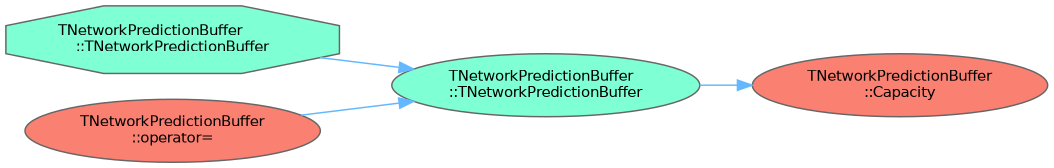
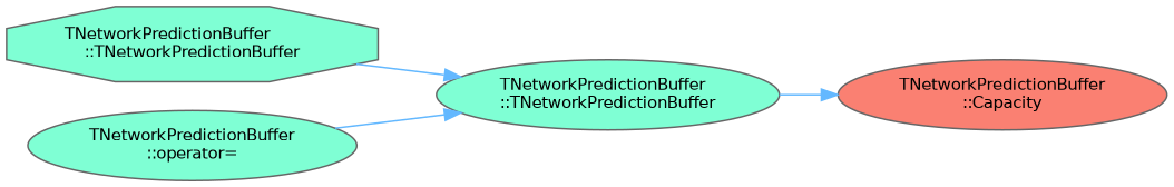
  digraph {
    rankdir=RL
    node [color=grey40 fillcolor=salmon fontname=Helvetica fontsize=10 shape=ellipse style=filled]
    edge [color=steelblue1 dir=back fontname=Helvetica fontsize=10 labelfontname=Helvetica labelfontsize=10 style=solid]
    n1 [color=gray40 fontcolor=black height=0.2 label="TNetworkPredictionBuffer\l::Capacity" width=0.4]
    n2 [fillcolor=aquamarine height=0.2 label="TNetworkPredictionBuffer\l::TNetworkPredictionBuffer" width=0.4]
    n3 [fillcolor=aquamarine height=0.2 label="TNetworkPredictionBuffer\l::TNetworkPredictionBuffer" shape=octagon width=0.4]
-   n4 [height=0.2 label="TNetworkPredictionBuffer\l::operator=" width=0.4]
+   n4 [fillcolor=aquamarine height=0.2 label="TNetworkPredictionBuffer\l::operator=" width=0.4]
    n1 -> n2
    n2 -> n3
    n2 -> n4
  }
